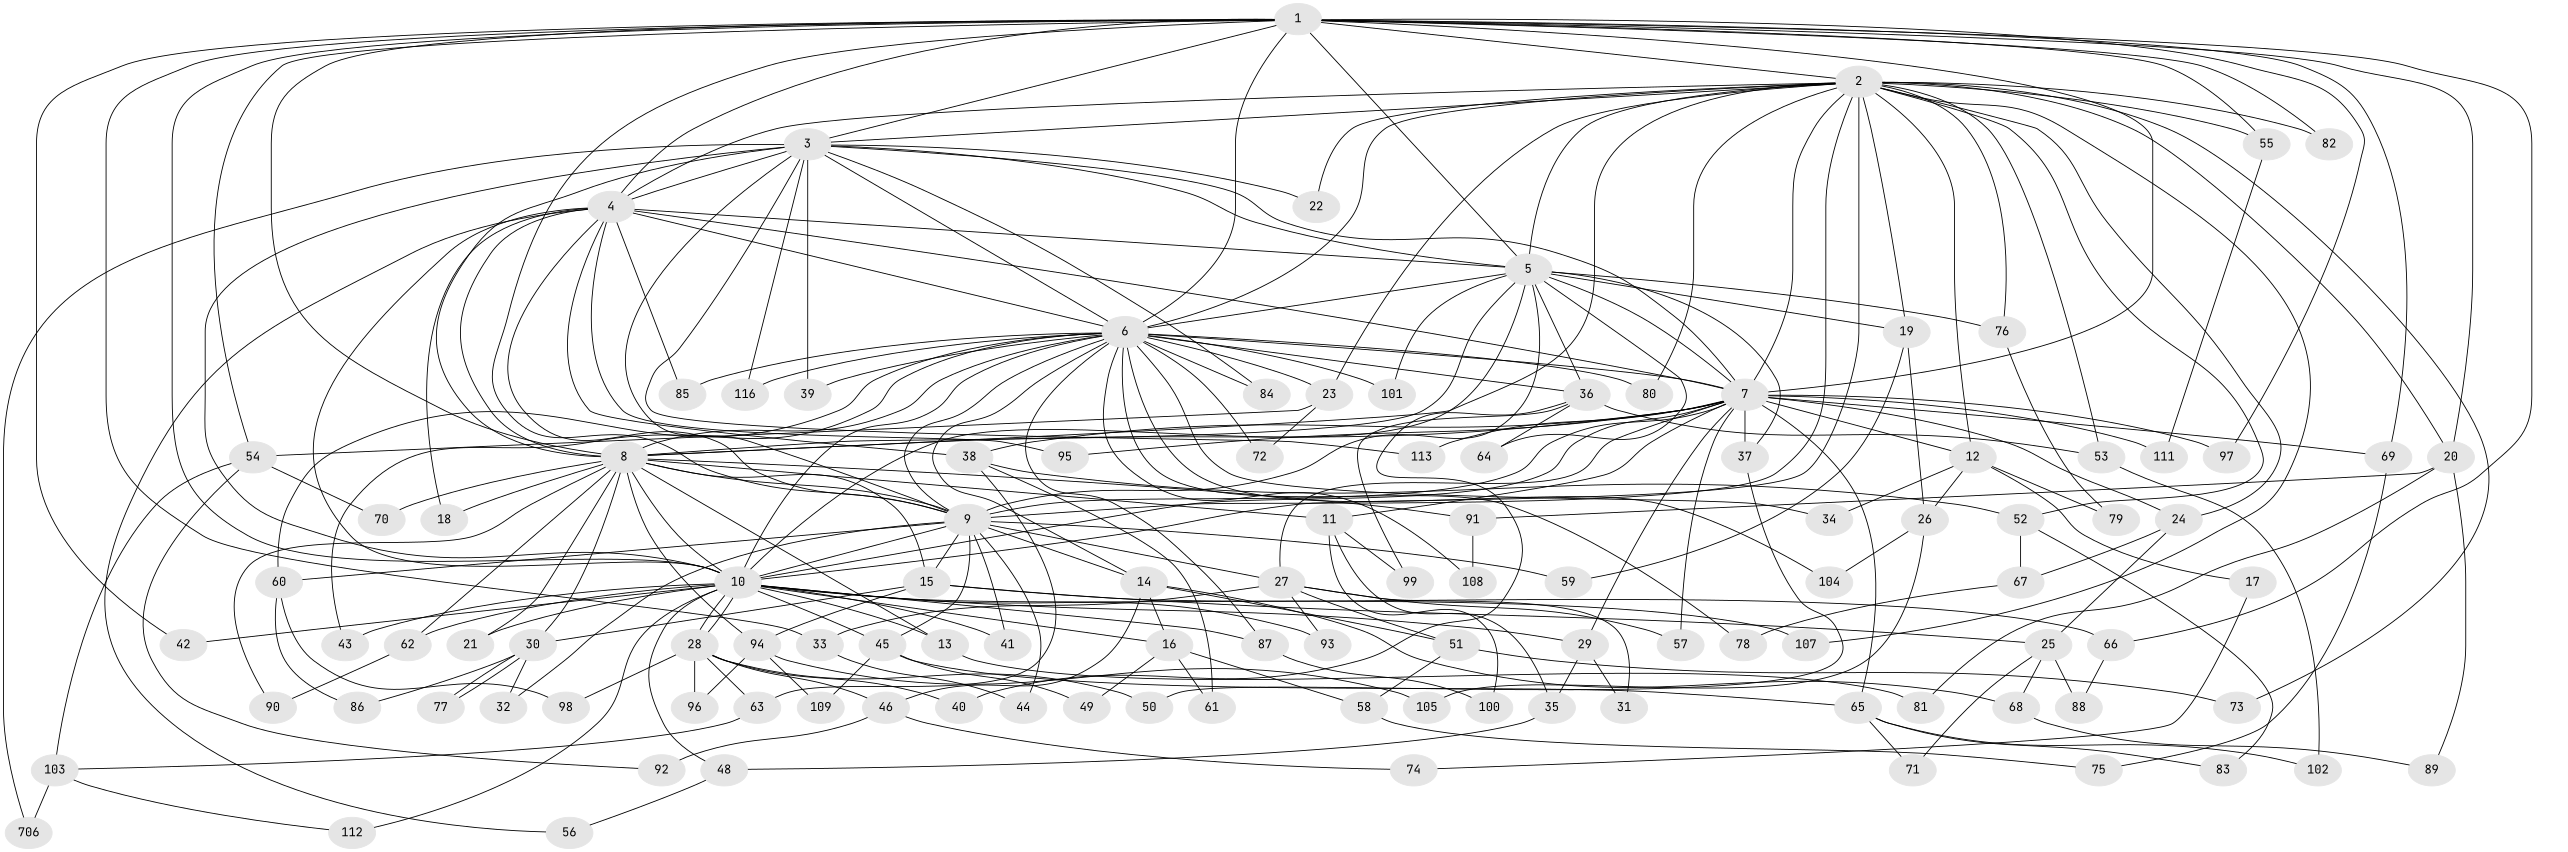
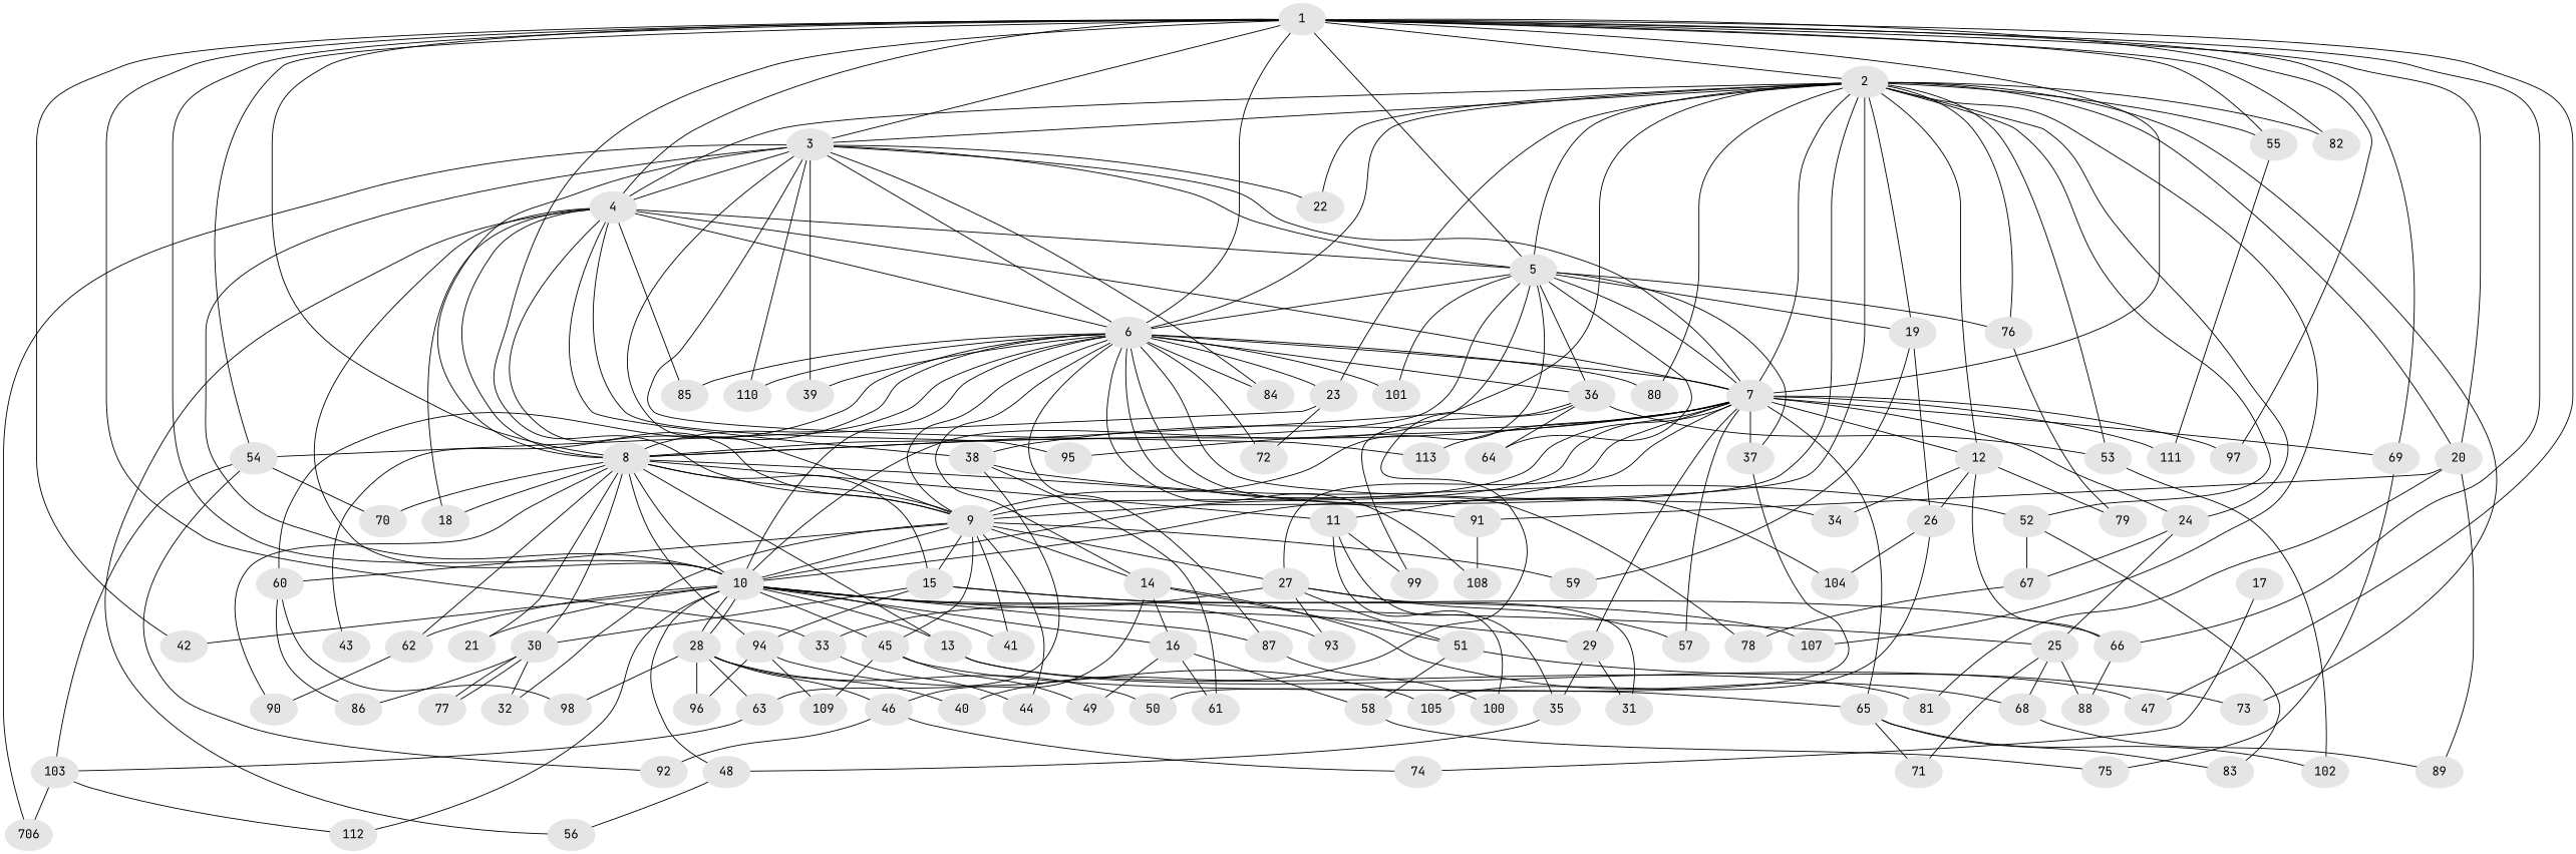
  graph {
    fontname="JetBrains Mono"
    node [color=gray90 fontname="JetBrains Mono" style=filled]
    edge [fontname="JetBrains Mono"]
    1
    2
    3
    4
    5
    6
    7
    8
    9
    10
    20
    33
    42
+   47
    54
    55
    66
    69
    82
    97
    12
    19
    22
    23
    24
    52
    53
    73
    76
    80
    107
    39
    84
    n34 [label=706]
-   110 [label=116]
+   110
    113
    18
    38
    56
    85
    95
    36
    37
    64
    101
    14
    34
    43
    60
    72
    78
    87
    104
    108
    11
    27
    29
    57
    65
    111
    13
    15
    21
    30
    62
    70
    90
    91
    94
    32
    41
    44
    45
    59
    16
    28
    48
    93
    112
    81
    89
    92
    103
    88
    75
    17
    26
    79
    25
    67
    83
    102
    61
    63
    99
    40
    50
    46
    51
    68
    98
    86
    100
    35
    31
    71
    77
    105
    96
    109
    74
    49
    58
    1 -- 2
    1 -- 3
    1 -- 4
    1 -- 5
    1 -- 6
    1 -- 7
    1 -- 8
    1 -- 9
    1 -- 10
    1 -- 20
    1 -- 33
    1 -- 42
+   1 -- 47
    1 -- 54
    1 -- 55
    1 -- 66
    1 -- 69
    1 -- 82
    1 -- 97
    2 -- 3
    2 -- 4
    2 -- 5
    2 -- 6
    2 -- 7
    2 -- 8
    2 -- 9
    2 -- 10
    2 -- 20
    2 -- 55
    2 -- 82
    2 -- 12
    2 -- 19
    2 -- 22
    2 -- 23
    2 -- 24
    2 -- 52
    2 -- 53
    2 -- 73
    2 -- 76
    2 -- 80
    2 -- 107
    3 -- 4
    3 -- 5
    3 -- 6
    3 -- 7
    3 -- 8
    3 -- 9
    3 -- 10
    3 -- 22
    3 -- 39
    3 -- 84
    3 -- n34
    3 -- 110
    3 -- 113
    4 -- 5
    4 -- 6
    4 -- 7
    4 -- 8
    4 -- 9
    4 -- 10
    4 -- 18
    4 -- 38
    4 -- 56
    4 -- 85
    4 -- 95
    5 -- 6
    5 -- 7
    5 -- 8
    5 -- 9
    5 -- 10
    5 -- 19
    5 -- 76
    5 -- 36
    5 -- 37
    5 -- 64
    5 -- 101
    6 -- 7
    6 -- 8
    6 -- 9
    6 -- 10
    6 -- 23
    6 -- 80
    6 -- 39
    6 -- 84
    6 -- 110
    6 -- 85
    6 -- 36
    6 -- 101
    6 -- 14
    6 -- 34
    6 -- 43
    6 -- 60
    6 -- 72
    6 -- 78
    6 -- 87
    6 -- 104
    6 -- 108
    7 -- 8
    7 -- 9
    7 -- 10
    7 -- 69
    7 -- 97
    7 -- 12
    7 -- 24
    7 -- 113
    7 -- 38
    7 -- 95
    7 -- 37
    7 -- 11
    7 -- 27
    7 -- 29
    7 -- 57
    7 -- 65
    7 -- 111
    8 -- 9
    8 -- 10
    8 -- 18
    8 -- 11
    8 -- 13
    8 -- 15
    8 -- 21
    8 -- 30
    8 -- 62
    8 -- 70
    8 -- 90
    8 -- 91
    8 -- 94
    9 -- 10
    9 -- 14
    9 -- 60
    9 -- 27
    9 -- 15
    9 -- 32
    9 -- 41
    9 -- 44
    9 -- 45
    9 -- 59
    10 -- 42
    10 -- 107
-   10 -- 43
    10 -- 87
    10 -- 29
    10 -- 13
    10 -- 21
    10 -- 62
    10 -- 41
    10 -- 45
    10 -- 16
    10 -- 28
    10 -- 28
    10 -- 48
    10 -- 93
    10 -- 112
    20 -- 91
    20 -- 81
    20 -- 89
    33 -- 44
    54 -- 70
    54 -- 92
    54 -- 103
    55 -- 111
    66 -- 88
    69 -- 75
    12 -- 34
-   12 -- 17
+   12 -- 66
    12 -- 26
    12 -- 79
    19 -- 59
    19 -- 26
    23 -- 54
    23 -- 72
    24 -- 25
    24 -- 67
    52 -- 67
    52 -- 83
    53 -- 102
    76 -- 79
    38 -- 52
    38 -- 61
    38 -- 63
    36 -- 53
    36 -- 64
    36 -- 99
    36 -- 40
    37 -- 50
    14 -- 16
    14 -- 46
    14 -- 51
    14 -- 68
    60 -- 98
    60 -- 86
    87 -- 100
    11 -- 99
    11 -- 100
    11 -- 35
    27 -- 33
    27 -- 57
    27 -- 93
    27 -- 51
    27 -- 31
    29 -- 35
    29 -- 31
    65 -- 83
    65 -- 102
    65 -- 71
+   13 -- 47
    13 -- 81
    15 -- 66
    15 -- 30
    15 -- 94
    15 -- 25
    30 -- 32
    30 -- 86
    30 -- 77
    30 -- 77
    62 -- 90
    91 -- 108
    94 -- 105
    94 -- 96
    94 -- 109
    45 -- 65
    45 -- 109
    45 -- 49
    16 -- 61
    16 -- 49
    16 -- 58
    28 -- 63
    28 -- 40
    28 -- 50
    28 -- 46
    28 -- 98
    28 -- 96
    48 -- 56
    103 -- n34
    103 -- 112
    17 -- 74
    26 -- 104
    26 -- 105
    25 -- 88
    25 -- 68
    25 -- 71
    67 -- 78
    63 -- 103
    46 -- 92
    46 -- 74
    51 -- 73
    51 -- 58
    68 -- 89
    35 -- 48
    58 -- 75
  }
